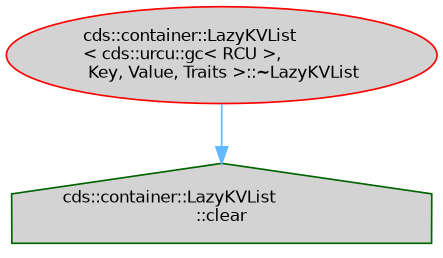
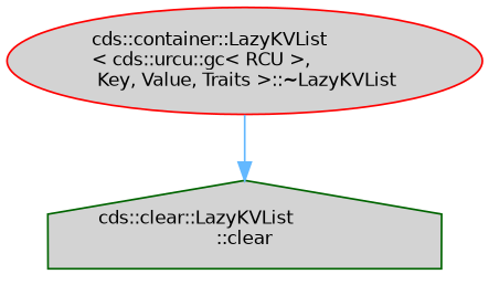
  digraph {
    rankdir=TB
    node [fillcolor=lightgrey fontname=Helvetica fontsize=10 style=filled]
    n1 [color=red fontcolor=black height=0.2 label="cds::container::LazyKVList\l\< cds::urcu::gc\< RCU \>,\l Key, Value, Traits \>::~LazyKVList" shape=ellipse width=0.4]
-   n2 [color=darkgreen height=0.2 label="cds::container::LazyKVList\l::clear" shape=house width=0.4]
+   n2 [color=darkgreen height=0.2 label="cds::clear::LazyKVList\l::clear" shape=house width=0.4]
    n1 -> n2 [color=steelblue1 fontname=Helvetica fontsize=10 labelfontname=Helvetica labelfontsize=10 style=solid]
  }
